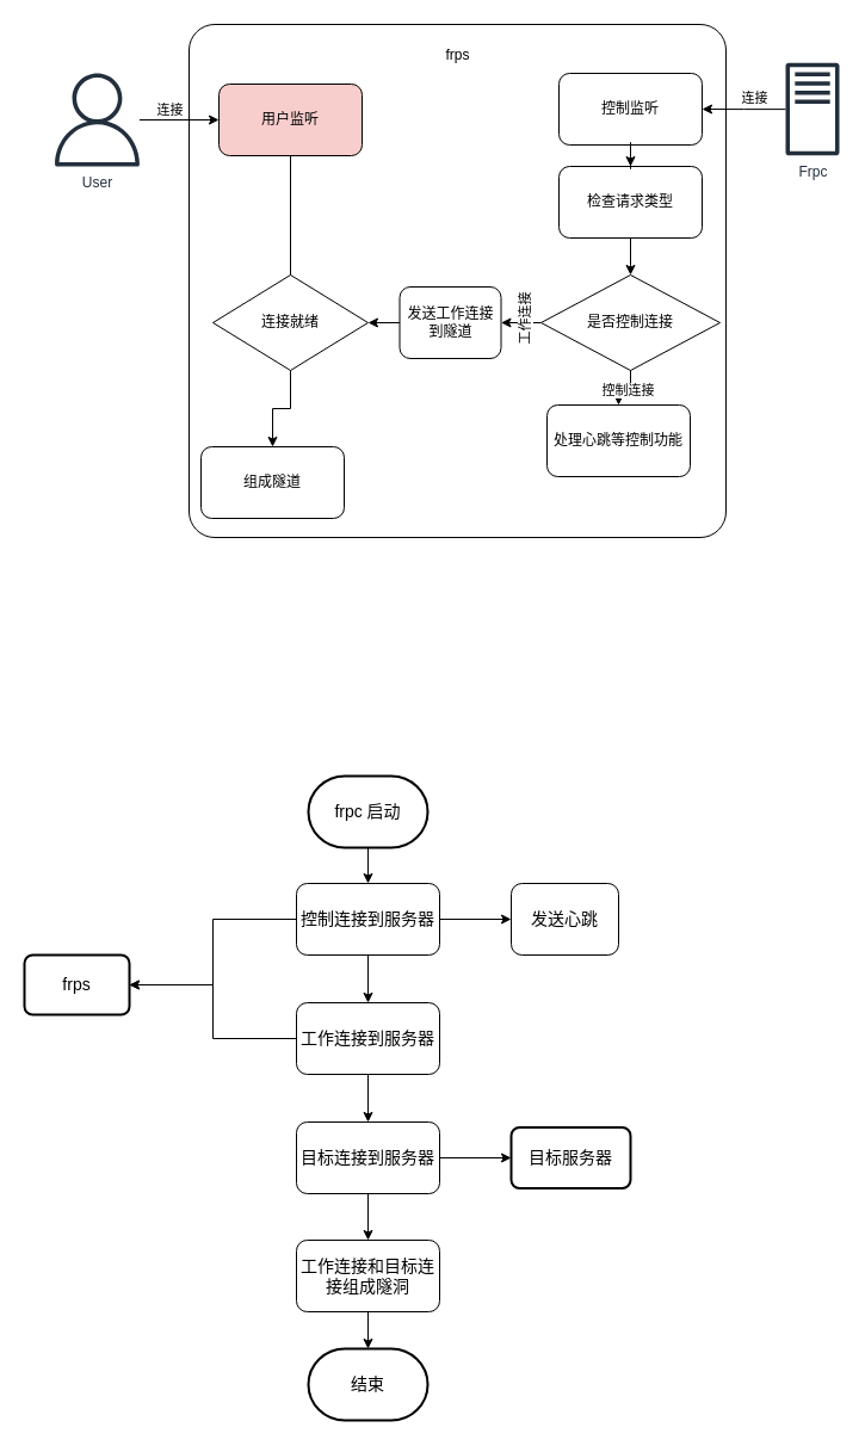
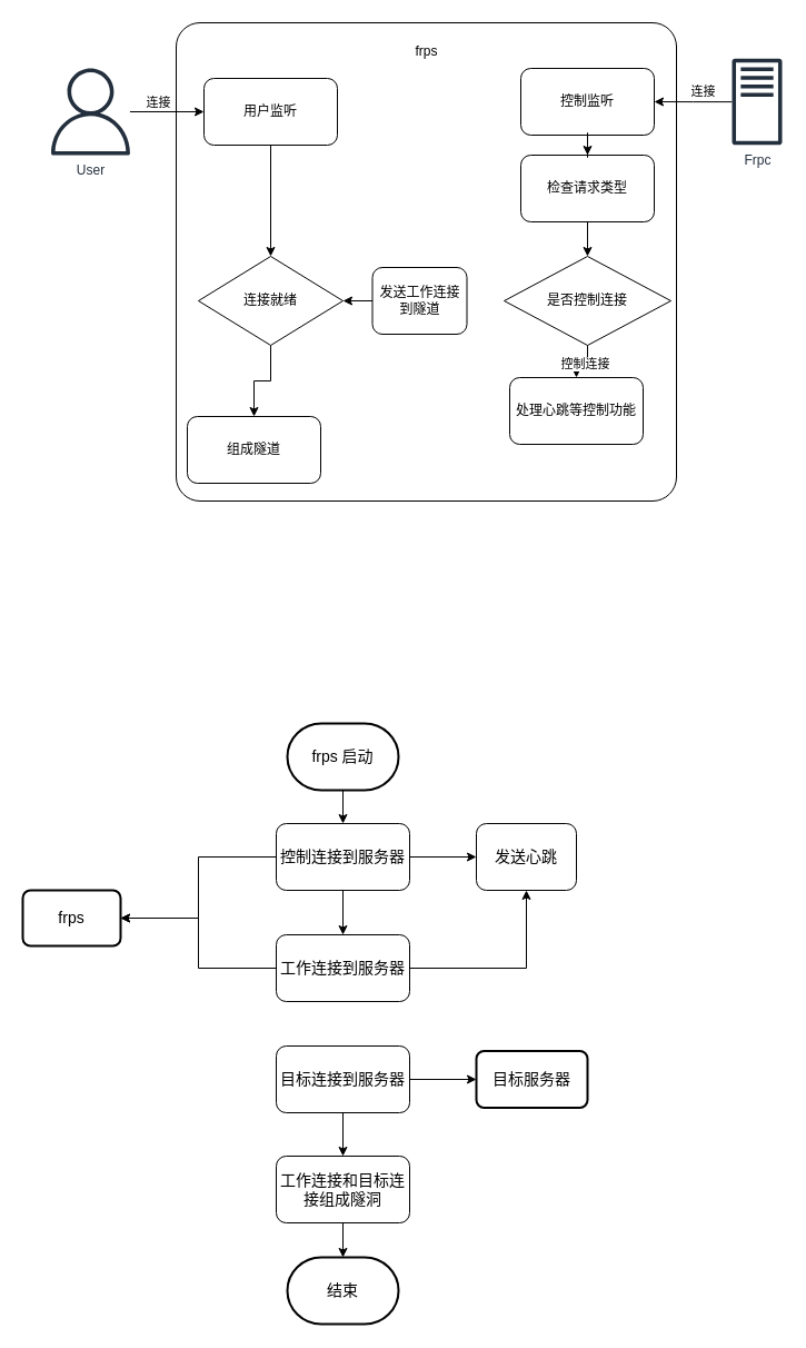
  <mxCell id="0" />
  <mxCell id="1" parent="0" />
  <mxCell id="2" value="" style="group" parent="1" vertex="1" connectable="0"><mxGeometry x="42" y="20" width="661" height="430" as="geometry" /></mxCell>
  <mxCell id="3" value="" style="rounded=1;whiteSpace=wrap;html=1;arcSize=5;imageHeight=24;" parent="2" vertex="1"><mxGeometry x="116" width="450" height="430" as="geometry" /></mxCell>
  <mxCell id="4" value="User" style="sketch=0;outlineConnect=0;fontColor=#232F3E;gradientColor=none;fillColor=#232F3D;strokeColor=none;dashed=0;verticalLabelPosition=bottom;verticalAlign=top;align=center;html=1;fontSize=12;fontStyle=0;aspect=fixed;pointerEvents=1;shape=mxgraph.aws4.user;" parent="2" vertex="1"><mxGeometry y="41" width="78" height="78" as="geometry" /></mxCell>
  <mxCell id="5" value="控制监听" style="rounded=1;whiteSpace=wrap;html=1;" parent="2" vertex="1"><mxGeometry x="426" y="41" width="120" height="60" as="geometry" /></mxCell>
- <mxCell id="6" value="用户监听" style="rounded=1;whiteSpace=wrap;html=1;fillColor=#f8cecc;" parent="2" vertex="1"><mxGeometry x="141" y="50" width="120" height="60" as="geometry" /></mxCell>
+ <mxCell id="6" value="用户监听" style="rounded=1;whiteSpace=wrap;html=1;" parent="2" vertex="1"><mxGeometry x="141" y="50" width="120" height="60" as="geometry" /></mxCell>
  <mxCell id="7" style="edgeStyle=orthogonalEdgeStyle;rounded=0;orthogonalLoop=1;jettySize=auto;html=1;" parent="2" source="4" target="6" edge="1"><mxGeometry relative="1" as="geometry" /></mxCell>
  <mxCell id="8" value="连接" style="edgeLabel;html=1;align=center;verticalAlign=middle;resizable=0;points=[];" parent="7" vertex="1" connectable="0"><mxGeometry x="-0.122" y="-3" relative="1" as="geometry"><mxPoint x="-4" y="-12" as="offset" /></mxGeometry></mxCell>
  <mxCell id="9" value="连接就绪" style="rhombus;whiteSpace=wrap;html=1;" parent="2" vertex="1"><mxGeometry x="136" y="210" width="130" height="80" as="geometry" /></mxCell>
- <mxCell id="10" style="edgeStyle=orthogonalEdgeStyle;rounded=0;orthogonalLoop=1;jettySize=auto;html=1;entryX=0.5;entryY=0;entryDx=0;entryDy=0;endArrow=none;" parent="2" source="6" target="9" edge="1"><mxGeometry relative="1" as="geometry" /></mxCell>
+ <mxCell id="10" style="edgeStyle=orthogonalEdgeStyle;rounded=0;orthogonalLoop=1;jettySize=auto;html=1;entryX=0.5;entryY=0;entryDx=0;entryDy=0;" parent="2" source="6" target="9" edge="1"><mxGeometry relative="1" as="geometry" /></mxCell>
  <mxCell id="11" value="组成隧道" style="rounded=1;whiteSpace=wrap;html=1;" parent="2" vertex="1"><mxGeometry x="126" y="354" width="120" height="60" as="geometry" /></mxCell>
  <mxCell id="12" style="edgeStyle=orthogonalEdgeStyle;rounded=0;orthogonalLoop=1;jettySize=auto;html=1;entryX=0.5;entryY=0;entryDx=0;entryDy=0;" parent="2" source="9" target="11" edge="1"><mxGeometry relative="1" as="geometry" /></mxCell>
  <mxCell id="13" value="是否控制连接" style="rhombus;whiteSpace=wrap;html=1;" parent="2" vertex="1"><mxGeometry x="411" y="210" width="150" height="80" as="geometry" /></mxCell>
  <mxCell id="14" value="" style="edgeStyle=orthogonalEdgeStyle;rounded=0;orthogonalLoop=1;jettySize=auto;html=1;" parent="2" source="15" target="13" edge="1"><mxGeometry relative="1" as="geometry" /></mxCell>
  <mxCell id="15" value="检查请求类型" style="rounded=1;whiteSpace=wrap;html=1;" parent="2" vertex="1"><mxGeometry x="426" y="119" width="120" height="60" as="geometry" /></mxCell>
  <mxCell id="16" value="" style="edgeStyle=orthogonalEdgeStyle;rounded=0;orthogonalLoop=1;jettySize=auto;html=1;" parent="2" source="5" target="15" edge="1"><mxGeometry relative="1" as="geometry" /></mxCell>
  <mxCell id="17" style="edgeStyle=orthogonalEdgeStyle;rounded=0;orthogonalLoop=1;jettySize=auto;html=1;" parent="2" source="27" target="5" edge="1"><mxGeometry relative="1" as="geometry"><mxPoint x="616" y="71" as="sourcePoint" /></mxGeometry></mxCell>
  <mxCell id="18" value="连接" style="edgeLabel;html=1;align=center;verticalAlign=middle;resizable=0;points=[];" parent="17" vertex="1" connectable="0"><mxGeometry x="-0.137" y="-1" relative="1" as="geometry"><mxPoint x="3" y="-9" as="offset" /></mxGeometry></mxCell>
  <mxCell id="19" style="edgeStyle=orthogonalEdgeStyle;rounded=0;orthogonalLoop=1;jettySize=auto;html=1;entryX=1;entryY=0.5;entryDx=0;entryDy=0;" parent="2" source="20" target="9" edge="1"><mxGeometry relative="1" as="geometry" /></mxCell>
  <mxCell id="20" value="发送工作连接到隧道" style="rounded=1;whiteSpace=wrap;html=1;" parent="2" vertex="1"><mxGeometry x="292.5" y="220" width="85" height="60" as="geometry" /></mxCell>
- <mxCell id="21" style="edgeStyle=orthogonalEdgeStyle;rounded=0;orthogonalLoop=1;jettySize=auto;html=1;entryX=1;entryY=0.5;entryDx=0;entryDy=0;exitX=0;exitY=0.5;exitDx=0;exitDy=0;" parent="2" source="13" target="20" edge="1"><mxGeometry relative="1" as="geometry" /></mxCell>
- <mxCell id="22" value="工作连接" style="edgeLabel;align=center;verticalAlign=middle;resizable=0;points=[];rotation=270;direction=south;html=1;" parent="21" vertex="1" connectable="0"><mxGeometry x="0.061" y="-2" relative="1" as="geometry"><mxPoint x="4" as="offset" /></mxGeometry></mxCell>
  <mxCell id="23" value="处理心跳等控制功能" style="rounded=1;whiteSpace=wrap;html=1;" parent="2" vertex="1"><mxGeometry x="416" y="319" width="120" height="60" as="geometry" /></mxCell>
  <mxCell id="24" style="edgeStyle=orthogonalEdgeStyle;rounded=0;orthogonalLoop=1;jettySize=auto;html=1;entryX=0.5;entryY=0;entryDx=0;entryDy=0;" parent="2" source="13" target="23" edge="1"><mxGeometry relative="1" as="geometry" /></mxCell>
  <mxCell id="25" value="控制连接" style="edgeLabel;html=1;align=center;verticalAlign=middle;resizable=0;points=[];" parent="24" vertex="1" connectable="0"><mxGeometry x="0.157" y="1" relative="1" as="geometry"><mxPoint y="-5" as="offset" /></mxGeometry></mxCell>
  <mxCell id="26" value="frps" style="text;html=1;align=center;verticalAlign=middle;resizable=0;points=[];autosize=1;strokeColor=none;fillColor=none;" parent="2" vertex="1"><mxGeometry x="321" y="11" width="40" height="30" as="geometry" /></mxCell>
  <mxCell id="27" value="Frpc" style="sketch=0;outlineConnect=0;fontColor=#232F3E;gradientColor=none;fillColor=#232F3D;strokeColor=none;dashed=0;verticalLabelPosition=bottom;verticalAlign=top;align=center;html=1;fontSize=12;fontStyle=0;aspect=fixed;pointerEvents=1;shape=mxgraph.aws4.traditional_server;" parent="2" vertex="1"><mxGeometry x="616" y="32" width="45" height="78" as="geometry" /></mxCell>
  <mxCell id="28" value="frps" style="rounded=1;whiteSpace=wrap;html=1;absoluteArcSize=1;arcSize=14;strokeWidth=2;fontSize=14;" vertex="1" parent="1"><mxGeometry x="20" y="800" width="88" height="50" as="geometry" /></mxCell>
  <mxCell id="29" style="edgeStyle=orthogonalEdgeStyle;rounded=0;orthogonalLoop=1;jettySize=auto;html=1;entryX=1;entryY=0.5;entryDx=0;entryDy=0;fontSize=14;" edge="1" parent="1" source="32" target="28"><mxGeometry relative="1" as="geometry" /></mxCell>
  <mxCell id="30" style="edgeStyle=orthogonalEdgeStyle;rounded=0;orthogonalLoop=1;jettySize=auto;html=1;fontSize=14;" edge="1" parent="1" source="32" target="45"><mxGeometry relative="1" as="geometry"><mxPoint x="458" y="770" as="targetPoint" /></mxGeometry></mxCell>
  <mxCell id="31" value="" style="edgeStyle=orthogonalEdgeStyle;rounded=0;orthogonalLoop=1;jettySize=auto;html=1;fontSize=14;" edge="1" parent="1" source="32" target="35"><mxGeometry relative="1" as="geometry" /></mxCell>
  <mxCell id="32" value="控制连接到服务器" style="rounded=1;whiteSpace=wrap;html=1;fontSize=14;" vertex="1" parent="1"><mxGeometry x="248" y="740" width="120" height="60" as="geometry" /></mxCell>
  <mxCell id="33" style="edgeStyle=orthogonalEdgeStyle;rounded=0;orthogonalLoop=1;jettySize=auto;html=1;entryX=1;entryY=0.5;entryDx=0;entryDy=0;fontSize=14;" edge="1" parent="1" source="35" target="28"><mxGeometry relative="1" as="geometry" /></mxCell>
- <mxCell id="34" value="" style="edgeStyle=orthogonalEdgeStyle;rounded=0;orthogonalLoop=1;jettySize=auto;html=1;fontSize=14;" edge="1" parent="1" source="35" target="38"><mxGeometry relative="1" as="geometry" /></mxCell>
+ <mxCell id="34" value="" style="edgeStyle=orthogonalEdgeStyle;rounded=0;orthogonalLoop=1;jettySize=auto;html=1;fontSize=14;" edge="1" parent="1" source="35" target="45"><mxGeometry relative="1" as="geometry" /></mxCell>
  <mxCell id="35" value="工作连接到服务器" style="rounded=1;whiteSpace=wrap;html=1;fontSize=14;" vertex="1" parent="1"><mxGeometry x="248" y="840" width="120" height="60" as="geometry" /></mxCell>
  <mxCell id="36" style="edgeStyle=orthogonalEdgeStyle;rounded=0;orthogonalLoop=1;jettySize=auto;html=1;entryX=0;entryY=0.5;entryDx=0;entryDy=0;fontSize=14;" edge="1" parent="1" source="38" target="43"><mxGeometry relative="1" as="geometry" /></mxCell>
  <mxCell id="37" value="" style="edgeStyle=orthogonalEdgeStyle;rounded=0;orthogonalLoop=1;jettySize=auto;html=1;fontSize=14;" edge="1" parent="1" source="38" target="40"><mxGeometry relative="1" as="geometry" /></mxCell>
  <mxCell id="38" value="目标连接到服务器" style="rounded=1;whiteSpace=wrap;html=1;fontSize=14;" vertex="1" parent="1"><mxGeometry x="248" y="940" width="120" height="60" as="geometry" /></mxCell>
  <mxCell id="39" value="" style="edgeStyle=orthogonalEdgeStyle;rounded=0;orthogonalLoop=1;jettySize=auto;html=1;fontSize=14;" edge="1" parent="1" source="40" target="44"><mxGeometry relative="1" as="geometry" /></mxCell>
  <mxCell id="40" value="工作连接和目标连接组成隧洞" style="rounded=1;whiteSpace=wrap;html=1;fontSize=14;" vertex="1" parent="1"><mxGeometry x="248" y="1039" width="120" height="60" as="geometry" /></mxCell>
  <mxCell id="41" value="" style="edgeStyle=orthogonalEdgeStyle;rounded=0;orthogonalLoop=1;jettySize=auto;html=1;fontSize=14;" edge="1" parent="1" source="42" target="32"><mxGeometry relative="1" as="geometry" /></mxCell>
- <mxCell id="42" value="frpc 启动" style="strokeWidth=2;html=1;shape=mxgraph.flowchart.terminator;whiteSpace=wrap;fontSize=14;" vertex="1" parent="1"><mxGeometry x="258" y="650" width="100" height="60" as="geometry" /></mxCell>
+ <mxCell id="42" value="frps 启动" style="strokeWidth=2;html=1;shape=mxgraph.flowchart.terminator;whiteSpace=wrap;fontSize=14;" vertex="1" parent="1"><mxGeometry x="258" y="650" width="100" height="60" as="geometry" /></mxCell>
  <mxCell id="43" value="目标服务器" style="rounded=1;whiteSpace=wrap;html=1;absoluteArcSize=1;arcSize=14;strokeWidth=2;fontSize=14;" vertex="1" parent="1"><mxGeometry x="428" y="944.5" width="100" height="51" as="geometry" /></mxCell>
  <mxCell id="44" value="结束" style="strokeWidth=2;html=1;shape=mxgraph.flowchart.terminator;whiteSpace=wrap;fontSize=14;" vertex="1" parent="1"><mxGeometry x="258" y="1130" width="100" height="60" as="geometry" /></mxCell>
  <mxCell id="45" value="发送心跳" style="rounded=1;whiteSpace=wrap;html=1;fontSize=14;" vertex="1" parent="1"><mxGeometry x="428" y="740" width="90" height="60" as="geometry" /></mxCell>
